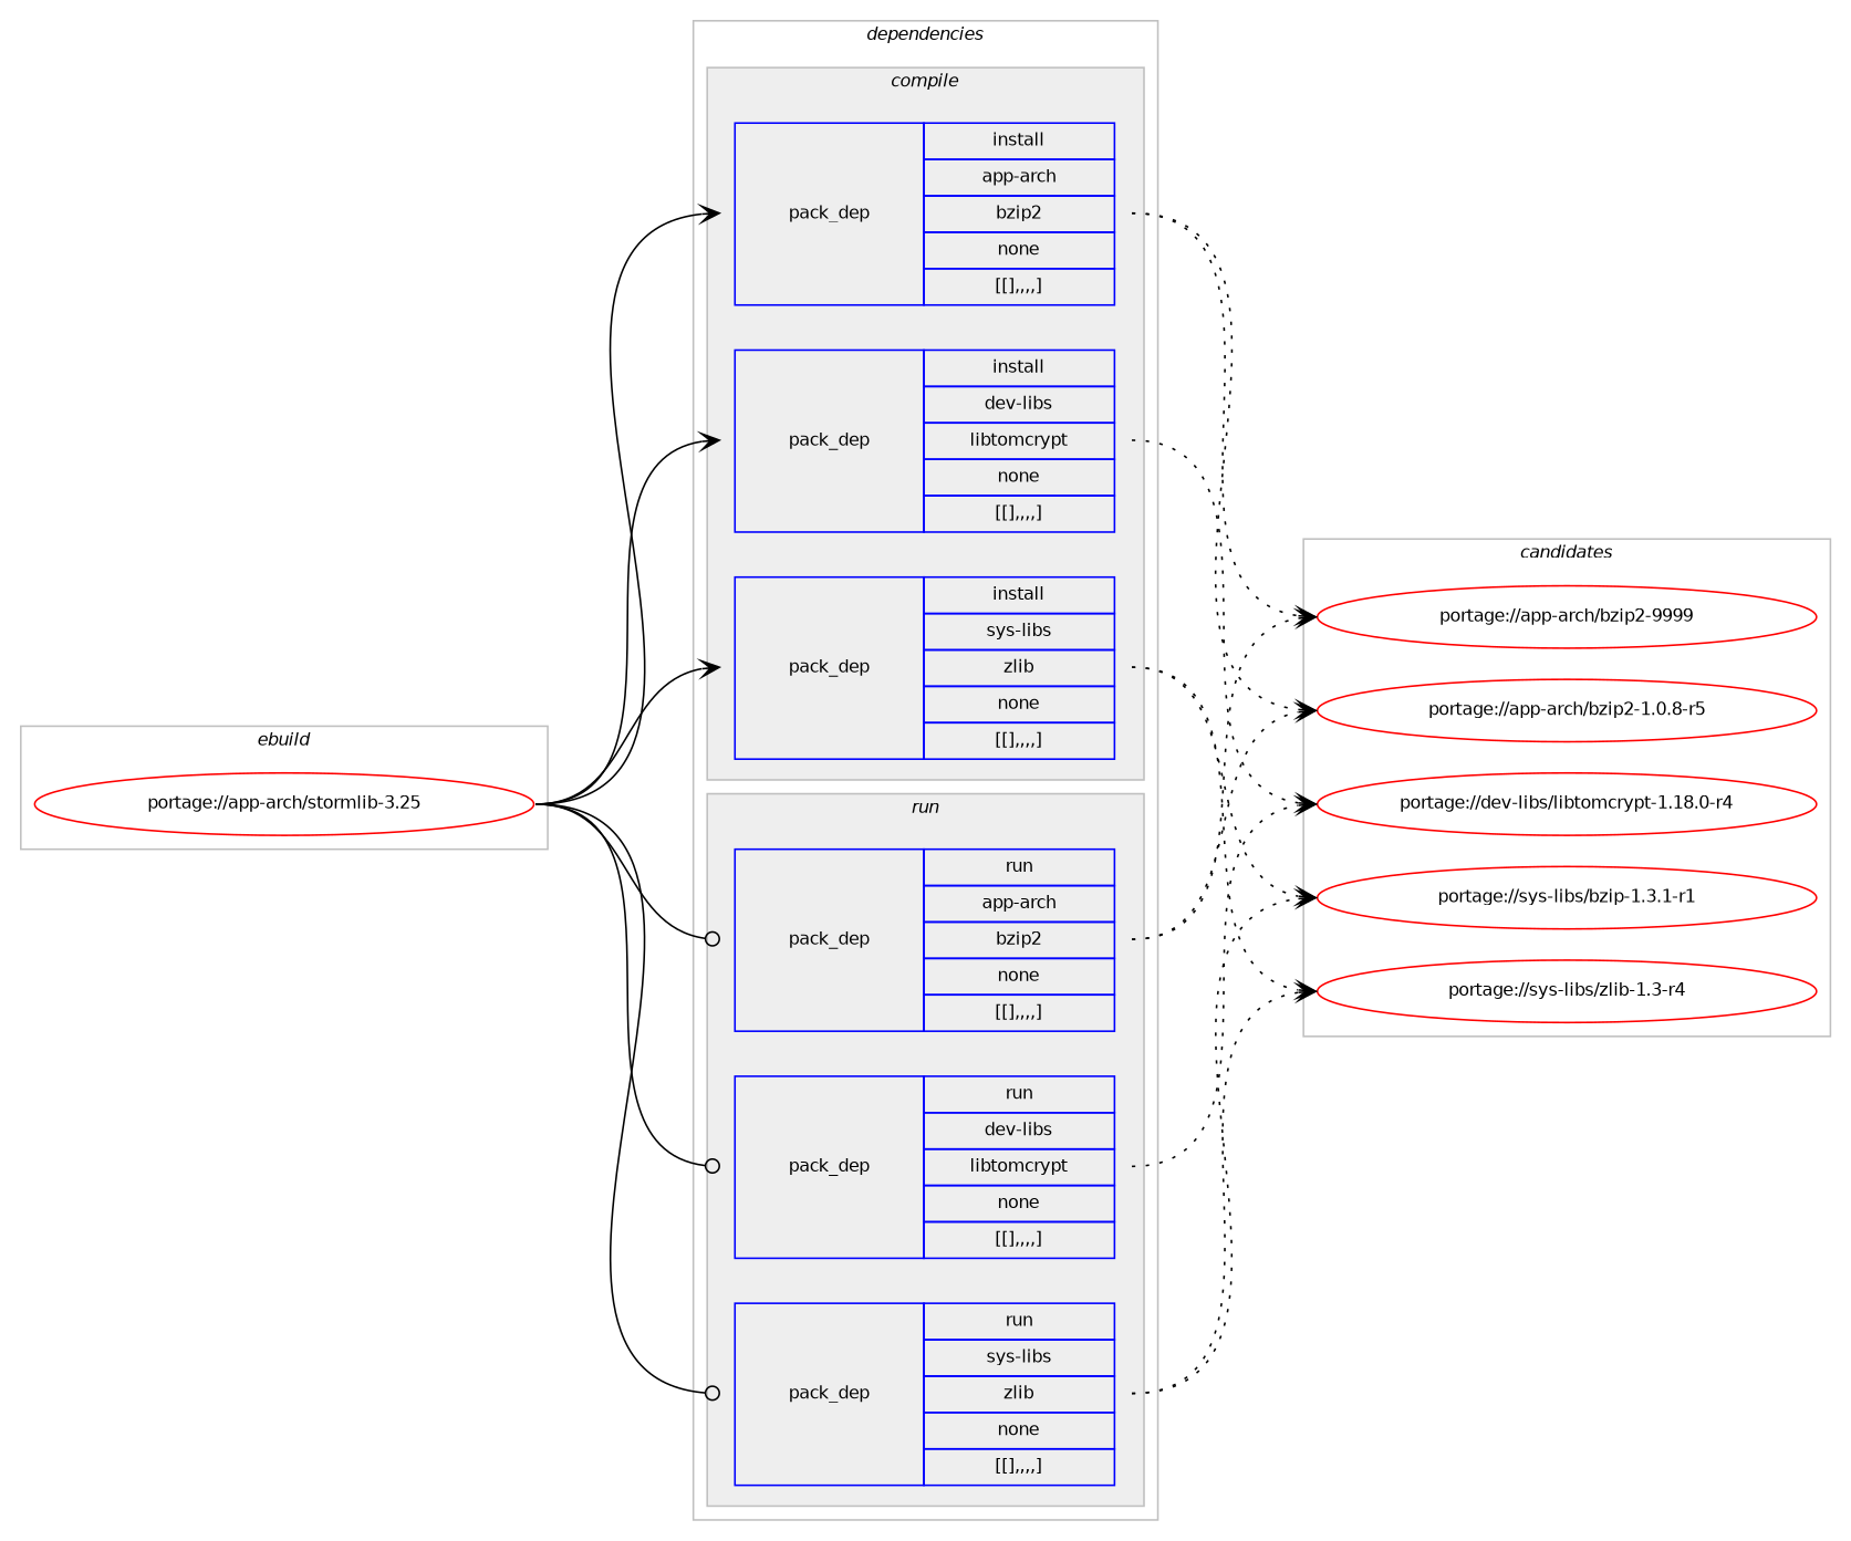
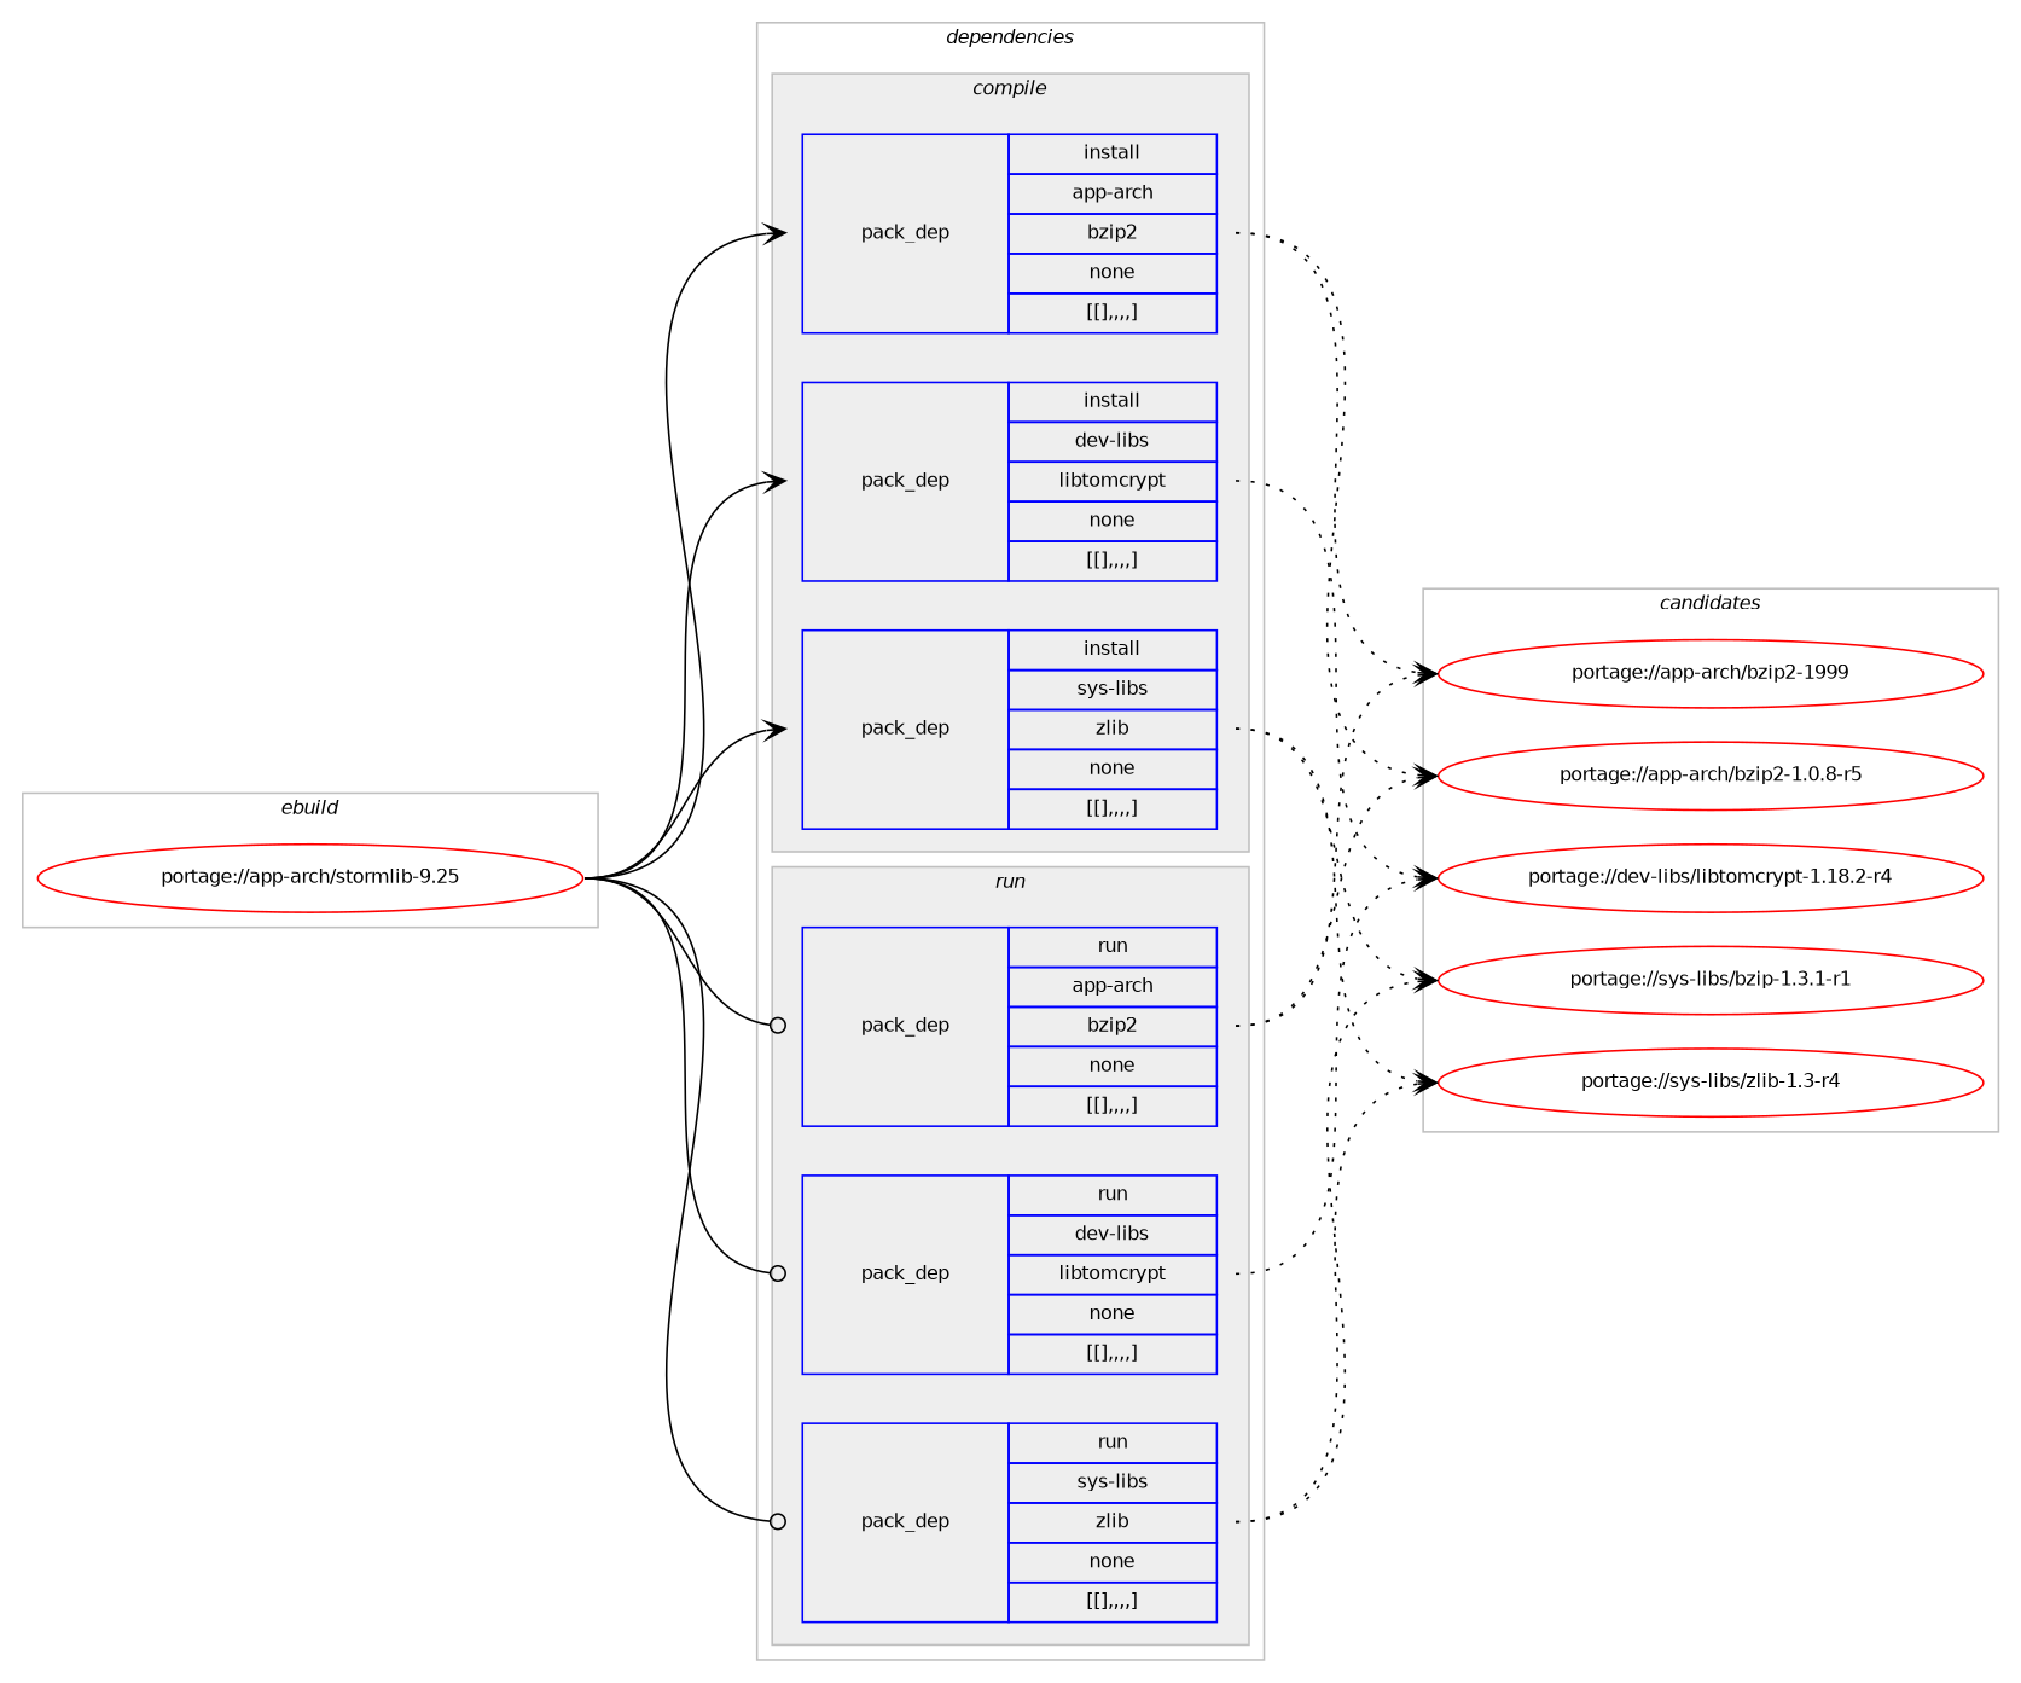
  digraph {
    compound=true
    concentrate=true
    fontname=Helvetica
    fontsize=10
    newrank=true
    rankdir=LR
    ranksep=1.5
    node [color=red fontname=Helvetica fontsize=10]
    edge [arrowhead=vee headport=w style=dotted tailport=e weight=100]
-   n1 [label="portage://app-arch/stormlib-3.25" width=4]
+   n1 [label="portage://app-arch/stormlib-9.25" width=4]
    n2 [color=blue label=<<TABLE BORDER="0" CELLBORDER="1" CELLSPACING="0" CELLPADDING="4" WIDTH="220"><TR><TD ROWSPAN="6" CELLPADDING="30">pack_dep</TD></TR><TR><TD WIDTH="110">install</TD></TR><TR><TD>app-arch</TD></TR><TR><TD>bzip2</TD></TR><TR><TD>none</TD></TR><TR><TD>[[],,,,]</TD></TR></TABLE>> shape=none]
    n3 [color=blue label=<<TABLE BORDER="0" CELLBORDER="1" CELLSPACING="0" CELLPADDING="4" WIDTH="220"><TR><TD ROWSPAN="6" CELLPADDING="30">pack_dep</TD></TR><TR><TD WIDTH="110">install</TD></TR><TR><TD>dev-libs</TD></TR><TR><TD>libtomcrypt</TD></TR><TR><TD>none</TD></TR><TR><TD>[[],,,,]</TD></TR></TABLE>> shape=none]
    n4 [color=blue label=<<TABLE BORDER="0" CELLBORDER="1" CELLSPACING="0" CELLPADDING="4" WIDTH="220"><TR><TD ROWSPAN="6" CELLPADDING="30">pack_dep</TD></TR><TR><TD WIDTH="110">install</TD></TR><TR><TD>sys-libs</TD></TR><TR><TD>zlib</TD></TR><TR><TD>none</TD></TR><TR><TD>[[],,,,]</TD></TR></TABLE>> shape=none]
    n5 [color=blue label=<<TABLE BORDER="0" CELLBORDER="1" CELLSPACING="0" CELLPADDING="4" WIDTH="220"><TR><TD ROWSPAN="6" CELLPADDING="30">pack_dep</TD></TR><TR><TD WIDTH="110">run</TD></TR><TR><TD>app-arch</TD></TR><TR><TD>bzip2</TD></TR><TR><TD>none</TD></TR><TR><TD>[[],,,,]</TD></TR></TABLE>> shape=none]
    n6 [color=blue label=<<TABLE BORDER="0" CELLBORDER="1" CELLSPACING="0" CELLPADDING="4" WIDTH="220"><TR><TD ROWSPAN="6" CELLPADDING="30">pack_dep</TD></TR><TR><TD WIDTH="110">run</TD></TR><TR><TD>dev-libs</TD></TR><TR><TD>libtomcrypt</TD></TR><TR><TD>none</TD></TR><TR><TD>[[],,,,]</TD></TR></TABLE>> shape=none]
    n7 [color=blue label=<<TABLE BORDER="0" CELLBORDER="1" CELLSPACING="0" CELLPADDING="4" WIDTH="220"><TR><TD ROWSPAN="6" CELLPADDING="30">pack_dep</TD></TR><TR><TD WIDTH="110">run</TD></TR><TR><TD>sys-libs</TD></TR><TR><TD>zlib</TD></TR><TR><TD>none</TD></TR><TR><TD>[[],,,,]</TD></TR></TABLE>> shape=none]
-   n8 [label="portage://app-arch/bzip2-9999" width=4]
+   n8 [label="portage://app-arch/bzip2-1999" width=4]
    n9 [label="portage://app-arch/bzip2-1.0.8-r5" width=4]
-   n10 [label="portage://dev-libs/libtomcrypt-1.18.0-r4" width=4]
+   n10 [label="portage://dev-libs/libtomcrypt-1.18.2-r4" width=4]
    n11 [label="portage://sys-libs/bzip-1.3.1-r1" width=4]
    n12 [label="portage://sys-libs/zlib-1.3-r4" width=4]
    subgraph cluster_1 {
      color=gray
      label=<<i>ebuild</i>>
      n1
    }
    subgraph cluster_2 {
      color=gray
      label=<<i>dependencies</i>>
      subgraph cluster_3 {
        color=gray
        fillcolor="#eeeeee"
        label=<<i>compile</i>>
        style=filled
        subgraph sub_4 {
          color=gray
          fillcolor="#eeeeee"
          label=<<i>compile</i>>
          style=filled
          n2
        }
        subgraph sub_5 {
          color=gray
          fillcolor="#eeeeee"
          label=<<i>compile</i>>
          style=filled
          n3
        }
        subgraph sub_6 {
          color=gray
          fillcolor="#eeeeee"
          label=<<i>compile</i>>
          style=filled
          n4
        }
      }
      subgraph cluster_7 {
        color=gray
        fillcolor="#eeeeee"
        label=<<i>compile and run</i>>
        style=filled
      }
      subgraph cluster_8 {
        color=gray
        fillcolor="#eeeeee"
        label=<<i>run</i>>
        style=filled
        subgraph sub_9 {
          color=gray
          fillcolor="#eeeeee"
          label=<<i>run</i>>
          style=filled
          n5
        }
        subgraph sub_10 {
          color=gray
          fillcolor="#eeeeee"
          label=<<i>run</i>>
          style=filled
          n6
        }
        subgraph sub_11 {
          color=gray
          fillcolor="#eeeeee"
          label=<<i>run</i>>
          style=filled
          n7
        }
      }
    }
    subgraph cluster_12 {
      color=gray
      label=<<i>candidates</i>>
      rank=same
      subgraph sub_13 {
        color=black
        label=<<i>candidates</i>>
        nodesep=1
        rank=same
        n8
        n9
      }
      subgraph sub_14 {
        color=black
        label=<<i>candidates</i>>
        nodesep=1
        rank=same
        n10
      }
      subgraph sub_15 {
        color=black
        label=<<i>candidates</i>>
        nodesep=1
        rank=same
        n11
        n12
      }
      subgraph sub_16 {
        color=black
        label=<<i>candidates</i>>
        nodesep=1
        rank=same
        n8
        n9
      }
      subgraph sub_17 {
        color=black
        label=<<i>candidates</i>>
        nodesep=1
        rank=same
        n10
      }
      subgraph sub_18 {
        color=black
        label=<<i>candidates</i>>
        nodesep=1
        rank=same
        n11
        n12
      }
    }
    n1 -> n2 [style=solid weight=20]
    n1 -> n3 [style=solid weight=20]
    n1 -> n4 [style=solid weight=20]
    n1 -> n5 [arrowhead=odot style=solid weight=20]
    n1 -> n6 [arrowhead=odot style=solid weight=20]
    n1 -> n7 [arrowhead=odot style=solid weight=20]
    n2 -> n8
    n2 -> n9
    n3 -> n10
    n4 -> n11
    n4 -> n12
    n5 -> n8
    n5 -> n9
    n6 -> n10
    n7 -> n11
    n7 -> n12
  }
